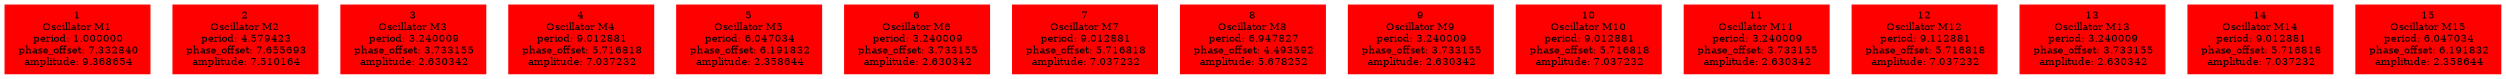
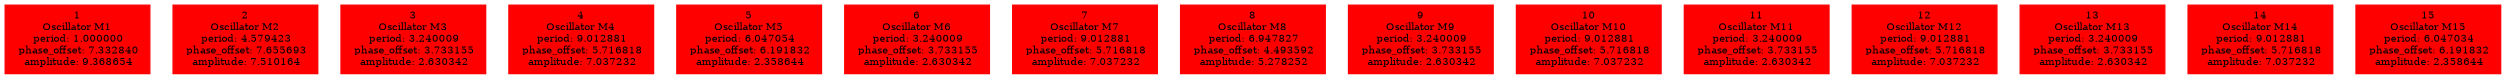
  digraph {
    forcelabels=true
    node [color=red fontsize=8 shape=box style=filled]
    n1 [label=<1<BR />Oscillator M1<BR /> period: 1.000000<BR /> phase_offset: 7.332840<BR /> amplitude: 9.368654>]
    n2 [label=<2<BR />Oscillator M2<BR /> period: 4.579423<BR /> phase_offset: 7.655693<BR /> amplitude: 7.510164>]
    n3 [label=<3<BR />Oscillator M3<BR /> period: 3.240009<BR /> phase_offset: 3.733155<BR /> amplitude: 2.630342>]
    n4 [label=<4<BR />Oscillator M4<BR /> period: 9.012881<BR /> phase_offset: 5.716818<BR /> amplitude: 7.037232>]
-   n5 [label=<5<BR />Oscillator M5<BR /> period: 6.047034<BR /> phase_offset: 6.191832<BR /> amplitude: 2.358644>]
+   n5 [label=<5<BR />Oscillator M5<BR /> period: 6.047054<BR /> phase_offset: 6.191832<BR /> amplitude: 2.358644>]
    n6 [label=<6<BR />Oscillator M6<BR /> period: 3.240009<BR /> phase_offset: 3.733155<BR /> amplitude: 2.630342>]
    n7 [label=<7<BR />Oscillator M7<BR /> period: 9.012881<BR /> phase_offset: 5.716818<BR /> amplitude: 7.037232>]
-   n8 [label=<8<BR />Oscillator M8<BR /> period: 6.947827<BR /> phase_offset: 4.493592<BR /> amplitude: 5.678252>]
+   n8 [label=<8<BR />Oscillator M8<BR /> period: 6.947827<BR /> phase_offset: 4.493592<BR /> amplitude: 5.278252>]
    n9 [label=<9<BR />Oscillator M9<BR /> period: 3.240009<BR /> phase_offset: 3.733155<BR /> amplitude: 2.630342>]
    n10 [label=<10<BR />Oscillator M10<BR /> period: 9.012881<BR /> phase_offset: 5.716818<BR /> amplitude: 7.037232>]
    n11 [label=<11<BR />Oscillator M11<BR /> period: 3.240009<BR /> phase_offset: 3.733155<BR /> amplitude: 2.630342>]
-   n12 [label=<12<BR />Oscillator M12<BR /> period: 9.112881<BR /> phase_offset: 5.716818<BR /> amplitude: 7.037232>]
+   n12 [label=<12<BR />Oscillator M12<BR /> period: 9.012881<BR /> phase_offset: 5.716818<BR /> amplitude: 7.037232>]
    n13 [label=<13<BR />Oscillator M13<BR /> period: 3.240009<BR /> phase_offset: 3.733155<BR /> amplitude: 2.630342>]
    n14 [label=<14<BR />Oscillator M14<BR /> period: 9.012881<BR /> phase_offset: 5.716818<BR /> amplitude: 7.037232>]
    n15 [label=<15<BR />Oscillator M15<BR /> period: 6.047034<BR /> phase_offset: 6.191832<BR /> amplitude: 2.358644>]
  }
